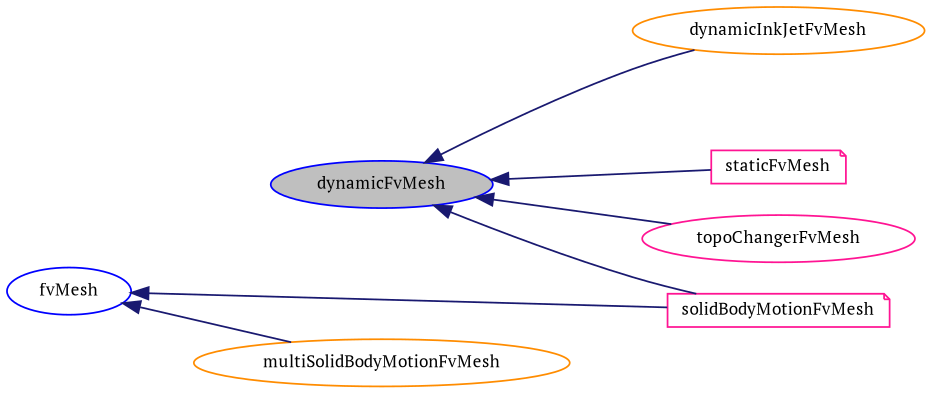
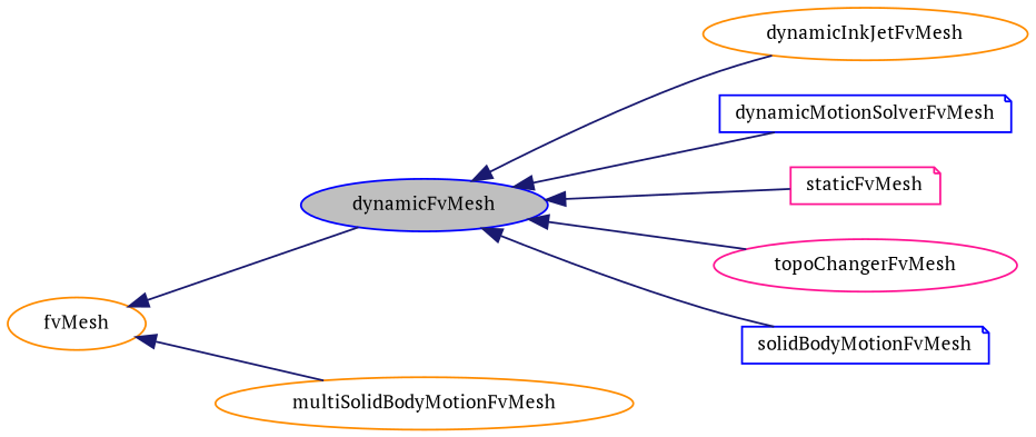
  digraph {
    fontname="PT Serif"
    rankdir=LR
    node [color=blue fontname="PT Serif" fontsize=10 shape=ellipse]
    edge [color=midnightblue dir=back fontname="PT Serif" fontsize=10 labelfontname=Helvetica labelfontsize=10 style=solid]
    n1 [fillcolor=grey75 fontcolor=black height=0.2 label=dynamicFvMesh style=filled width=0.4]
    n2 [color=darkorange height=0.2 label=dynamicInkJetFvMesh width=0.4]
-   n4 [color=deeppink height=0.2 label=solidBodyMotionFvMesh shape=note width=0.4]
+   n3 [height=0.2 label=dynamicMotionSolverFvMesh shape=note width=0.4]
+   n4 [height=0.2 label=solidBodyMotionFvMesh shape=note width=0.4]
    n5 [color=deeppink height=0.2 label=staticFvMesh shape=note width=0.4]
    n6 [color=deeppink height=0.2 label=topoChangerFvMesh width=0.4]
    n7 [color=darkorange height=0.2 label=multiSolidBodyMotionFvMesh width=0.4]
-   n8 [height=0.2 label=fvMesh width=0.4]
+   n8 [color=darkorange height=0.2 label=fvMesh width=0.4]
    n1 -> n2
+   n1 -> n3
    n1 -> n4
    n1 -> n5
    n1 -> n6
-   n8 -> n4
+   n8 -> n1
    n8 -> n7
  }
